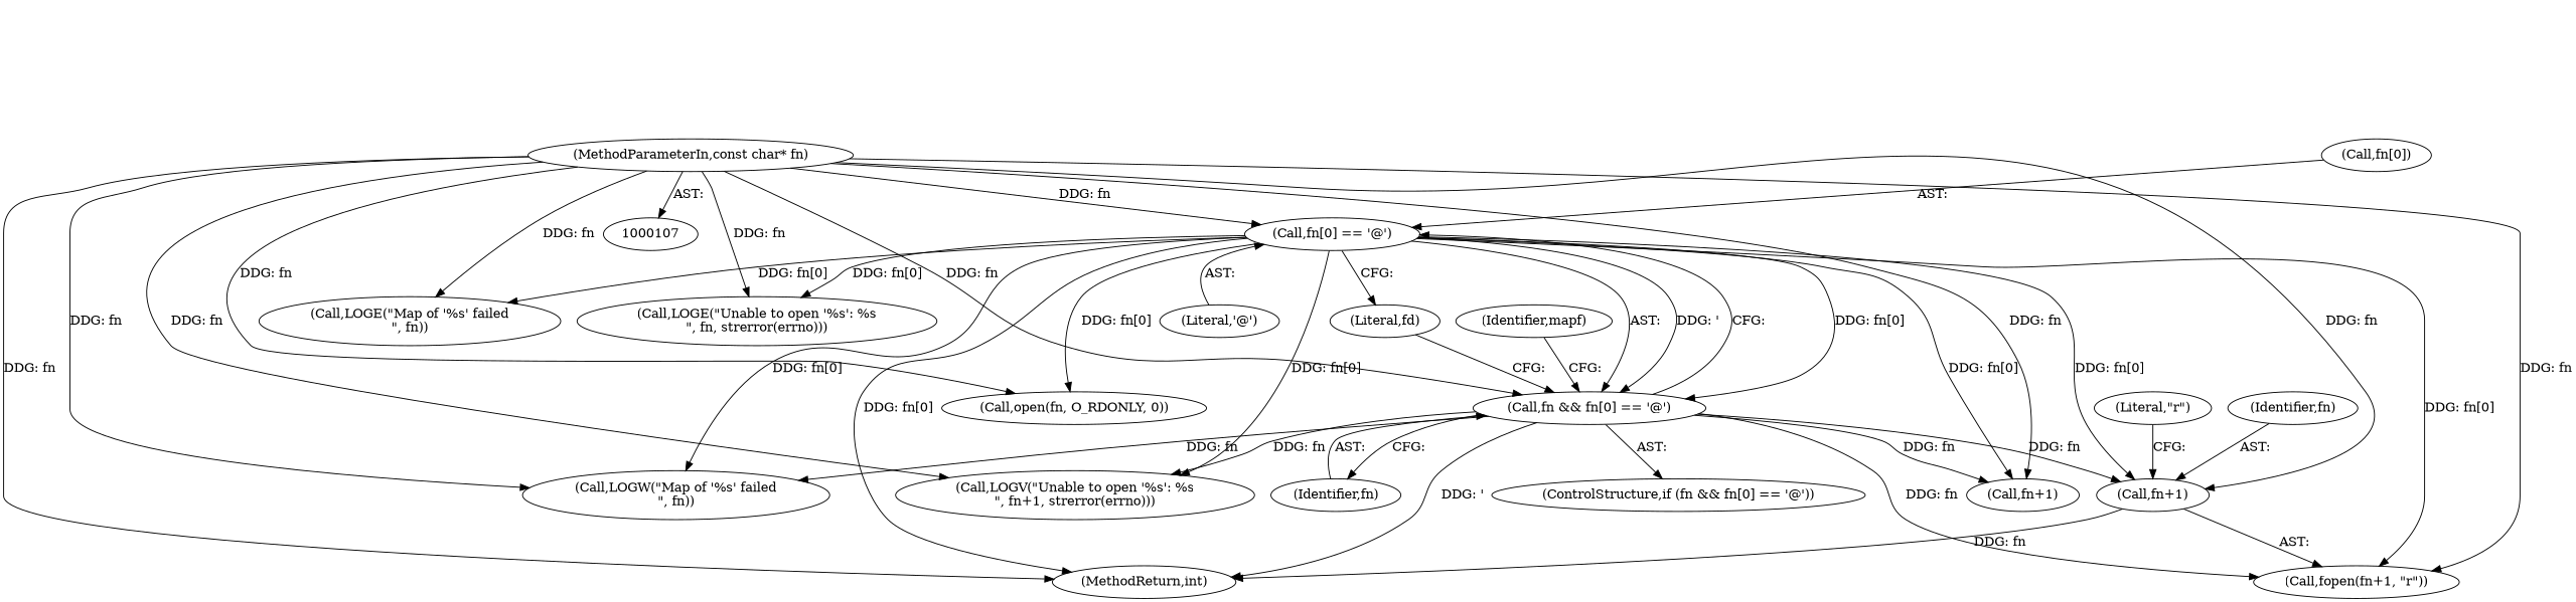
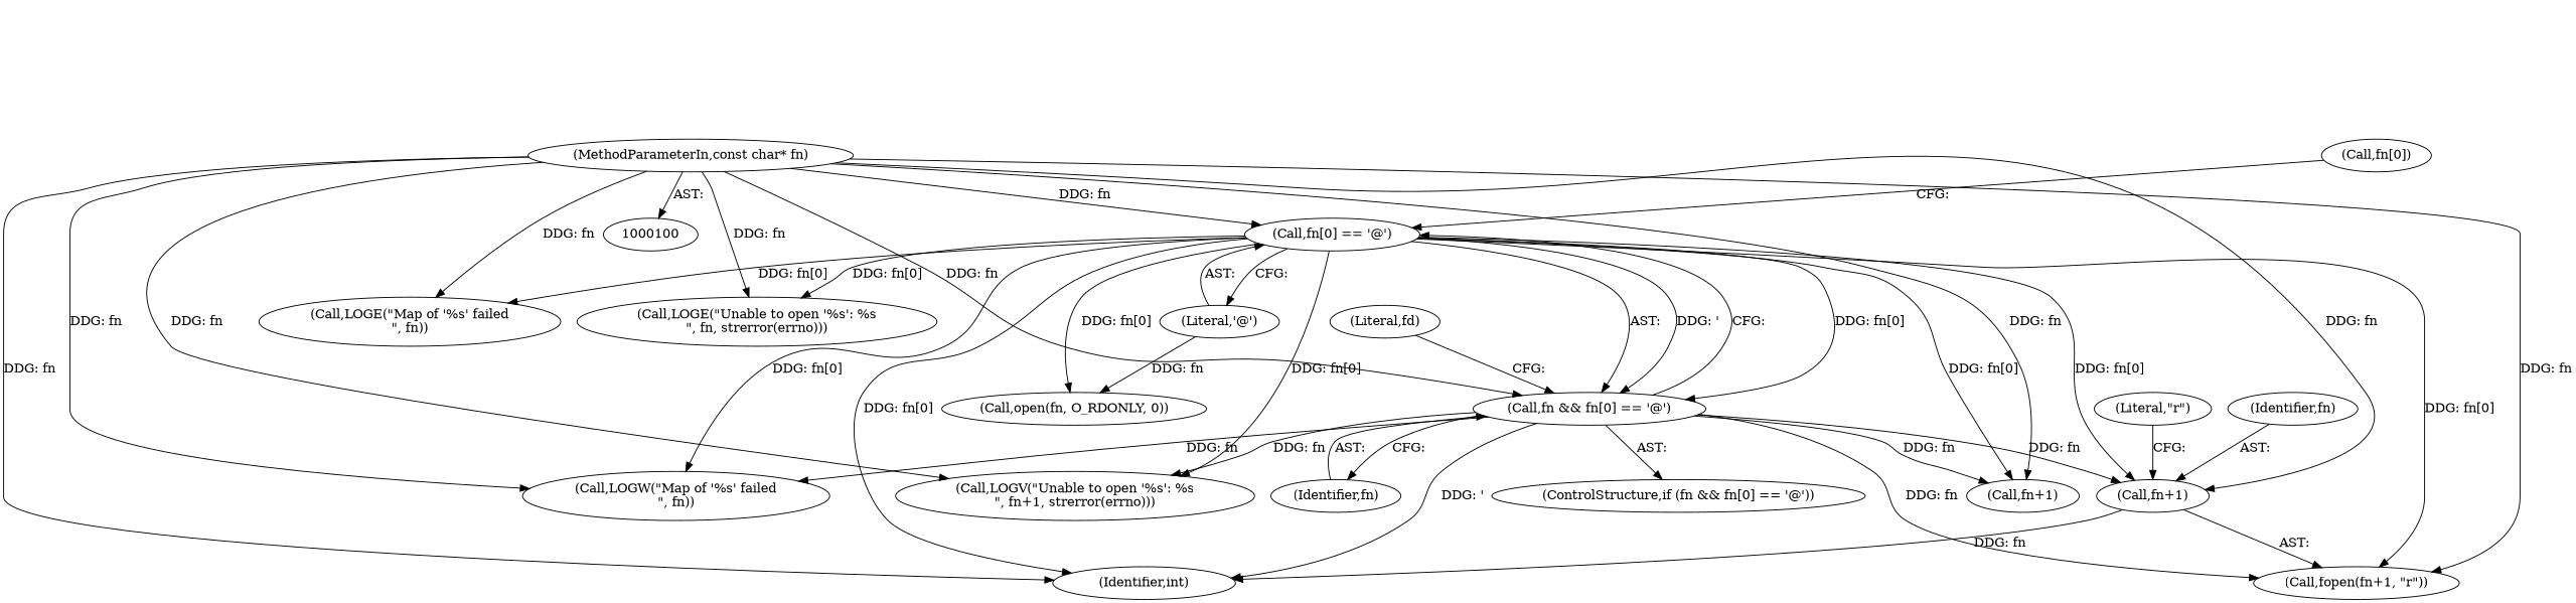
  digraph {
    n1 [label="(Call,fn+1)"]
-   n2 [label="(MethodReturn,int)"]
+   n2 [label="(Identifier,int)"]
    n3 [label="(Call,fopen(fn+1, \"r\"))"]
    n4 [label="(Call,fn[0] == '@')"]
    n5 [label="(Call,fn && fn[0] == '@')"]
    n6 [label="(Call,open(fn, O_RDONLY, 0))"]
    n7 [label="(Call,fn+1)"]
    n8 [label="(Call,LOGE(\"Map of '%s' failed\n\", fn))"]
    n9 [label="(Literal,'@')"]
    n10 [label="(Call,LOGE(\"Unable to open '%s': %s\n\", fn, strerror(errno)))"]
    n11 [label="(Call,LOGW(\"Map of '%s' failed\n\", fn))"]
    n12 [label="(Call,LOGV(\"Unable to open '%s': %s\n\", fn+1, strerror(errno)))"]
    n13 [label="(Identifier,fn)"]
    n14 [label="(ControlStructure,if (fn && fn[0] == '@'))"]
    n15 [label="(MethodParameterIn,const char* fn)"]
-   1000100 [label=1000107]
+   1000100
    n17 [label="(Literal,fd)"]
    n18 [label="(Literal,\"r\")"]
-   n19 [label="(Identifier,mapf)"]
    n20 [label="(Identifier,fn)"]
    n21 [label="(Call,fn[0])"]
    n1 -> n2 [label="DDG: fn"]
    n1 -> n3 [label="AST: "]
    n4 -> n1 [label="DDG: fn[0]"]
    n4 -> n2 [label="DDG: fn[0]"]
    n4 -> n3 [label="DDG: fn[0]"]
    n4 -> n5 [label="AST: "]
    n4 -> n5 [label="DDG: fn[0]"]
    n4 -> n5 [label="DDG: '"]
    n4 -> n6 [label="DDG: fn[0]"]
    n4 -> n7 [label="DDG: fn[0]"]
    n4 -> n8 [label="DDG: fn[0]"]
-   n4 -> n17 [label="CFG: "]
+   n4 -> n9 [label="CFG: "]
    n4 -> n10 [label="DDG: fn[0]"]
    n4 -> n11 [label="DDG: fn[0]"]
    n4 -> n12 [label="DDG: fn[0]"]
    n5 -> n1 [label="DDG: fn"]
    n5 -> n2 [label="DDG: '"]
    n5 -> n3 [label="DDG: fn"]
    n5 -> n4 [label="CFG: "]
    n5 -> n7 [label="DDG: fn"]
    n5 -> n11 [label="DDG: fn"]
    n5 -> n12 [label="DDG: fn"]
    n5 -> n13 [label="CFG: "]
    n5 -> n14 [label="AST: "]
    n9 -> n4 [label="AST: "]
    n13 -> n5 [label="AST: "]
    n15 -> n1 [label="DDG: fn"]
    n15 -> n2 [label="DDG: fn"]
    n15 -> n3 [label="DDG: fn"]
    n15 -> n4 [label="DDG: fn"]
    n15 -> n5 [label="DDG: fn"]
-   n15 -> n6 [label="DDG: fn"]
+   n9 -> n6 [label="DDG: fn"]
    n15 -> n7 [label="DDG: fn"]
    n15 -> n8 [label="DDG: fn"]
    n15 -> n10 [label="DDG: fn"]
    n15 -> n11 [label="DDG: fn"]
    n15 -> n12 [label="DDG: fn"]
    n15 -> 1000100 [label="AST: "]
    n17 -> n5 [label="CFG: "]
    n18 -> n1 [label="CFG: "]
-   n19 -> n5 [label="CFG: "]
    n20 -> n1 [label="AST: "]
-   n21 -> n4 [label="AST: "]
+   n21 -> n4 [label="CFG: "]
  }
